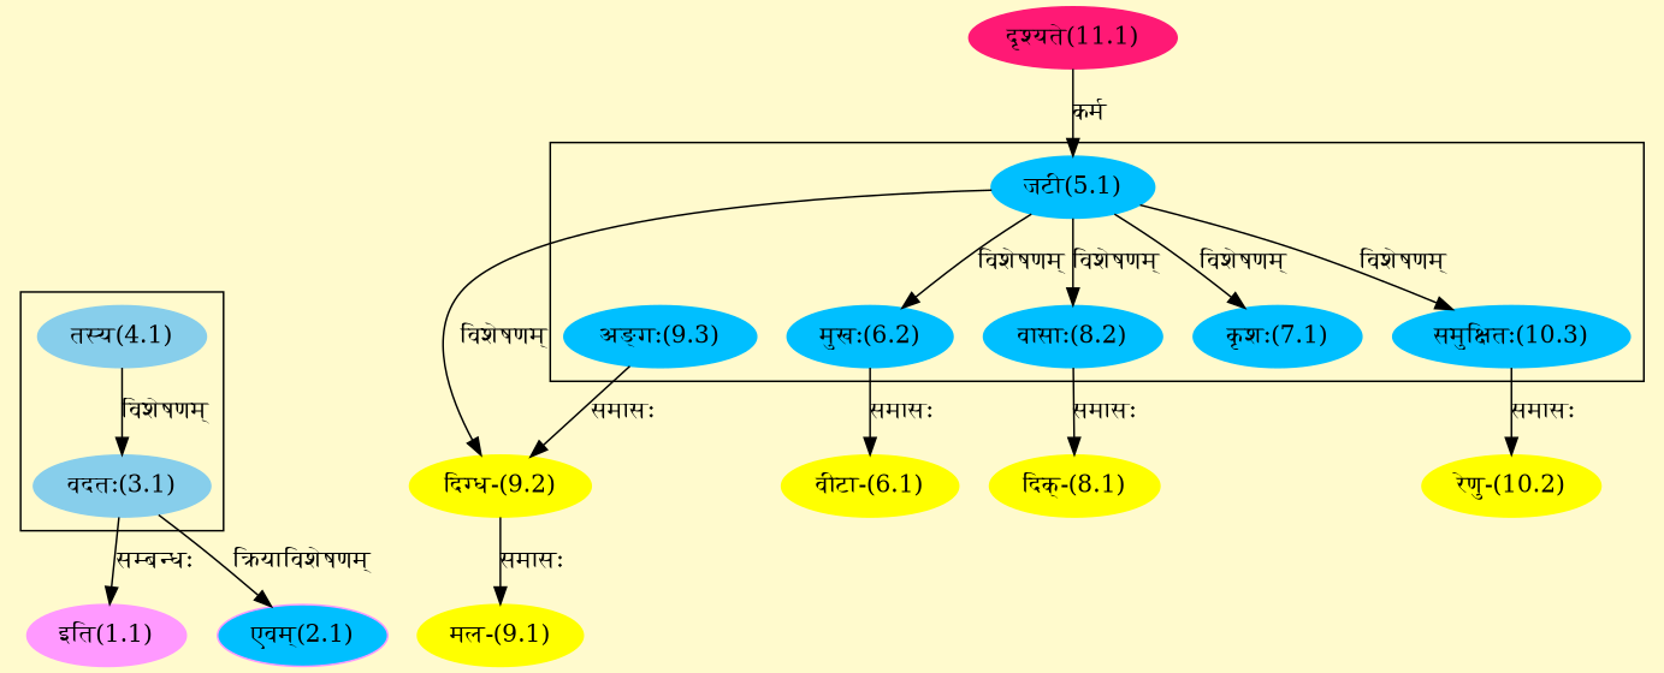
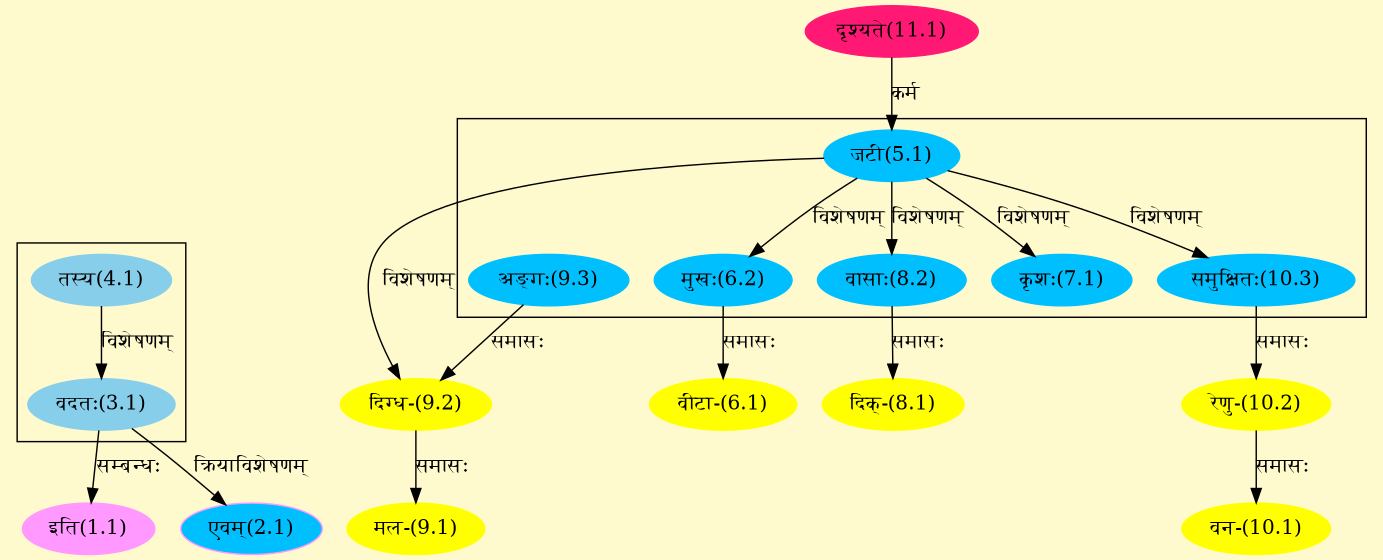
  digraph {
    bgcolor=lemonchiffon1
    compound=true
    rankdir=BT
    node [color="#00BFFF" style=filled]
    edge [dir=back]
    n1 [color="#87CEEB" label="वदतः(3.1)"]
    n2 [color="#87CEEB" label="तस्य(4.1)"]
    n3 [label="मुखः(6.2)"]
    n4 [label="जटी(5.1)"]
    n5 [label="कृशः(7.1)"]
    n6 [label="वासाः(8.2)"]
    n7 [label="अङ्गः(9.3)"]
    n8 [label="समुक्षितः(10.3)"]
    n9 [color="#FF1975" label="दृश्यते(11.1)"]
    n10 [color="#FF99FF" label="इति(1.1)"]
    n11 [color="#FF99FF" fillcolor="#00BFFF" label="एवम्(2.1)"]
    n12 [color="#FFFF00" label="वीटा-(6.1)"]
    n13 [color="#FFFF00" label="दिक्-(8.1)"]
    n14 [color="#FFFF00" label="मल-(9.1)"]
    n15 [color="#FFFF00" label="दिग्ध-(9.2)"]
+   n16 [color="#FFFF00" label="वन-(10.1)"]
    n17 [color="#FFFF00" label="रेणु-(10.2)"]
    subgraph cluster_1 {
      n1
      n2
    }
    subgraph cluster_2 {
      n3
      n4
      n5
      n6
      n7
      n8
    }
    n1 -> n2 [label="विशेषणम्"]
    n3 -> n4 [label="विशेषणम्"]
    n4 -> n9 [label="कर्म"]
    n5 -> n4 [label="विशेषणम्"]
    n6 -> n4 [label="विशेषणम्"]
    n8 -> n4 [label="विशेषणम्"]
    n10 -> n1 [label="सम्बन्धः"]
    n11 -> n1 [label="क्रियाविशेषणम्"]
    n12 -> n3 [label="समासः"]
    n13 -> n6 [label="समासः"]
    n14 -> n15 [label="समासः"]
    n15 -> n4 [label="विशेषणम्"]
    n15 -> n7 [label="समासः"]
+   n16 -> n17 [label="समासः"]
    n17 -> n8 [label="समासः"]
  }
